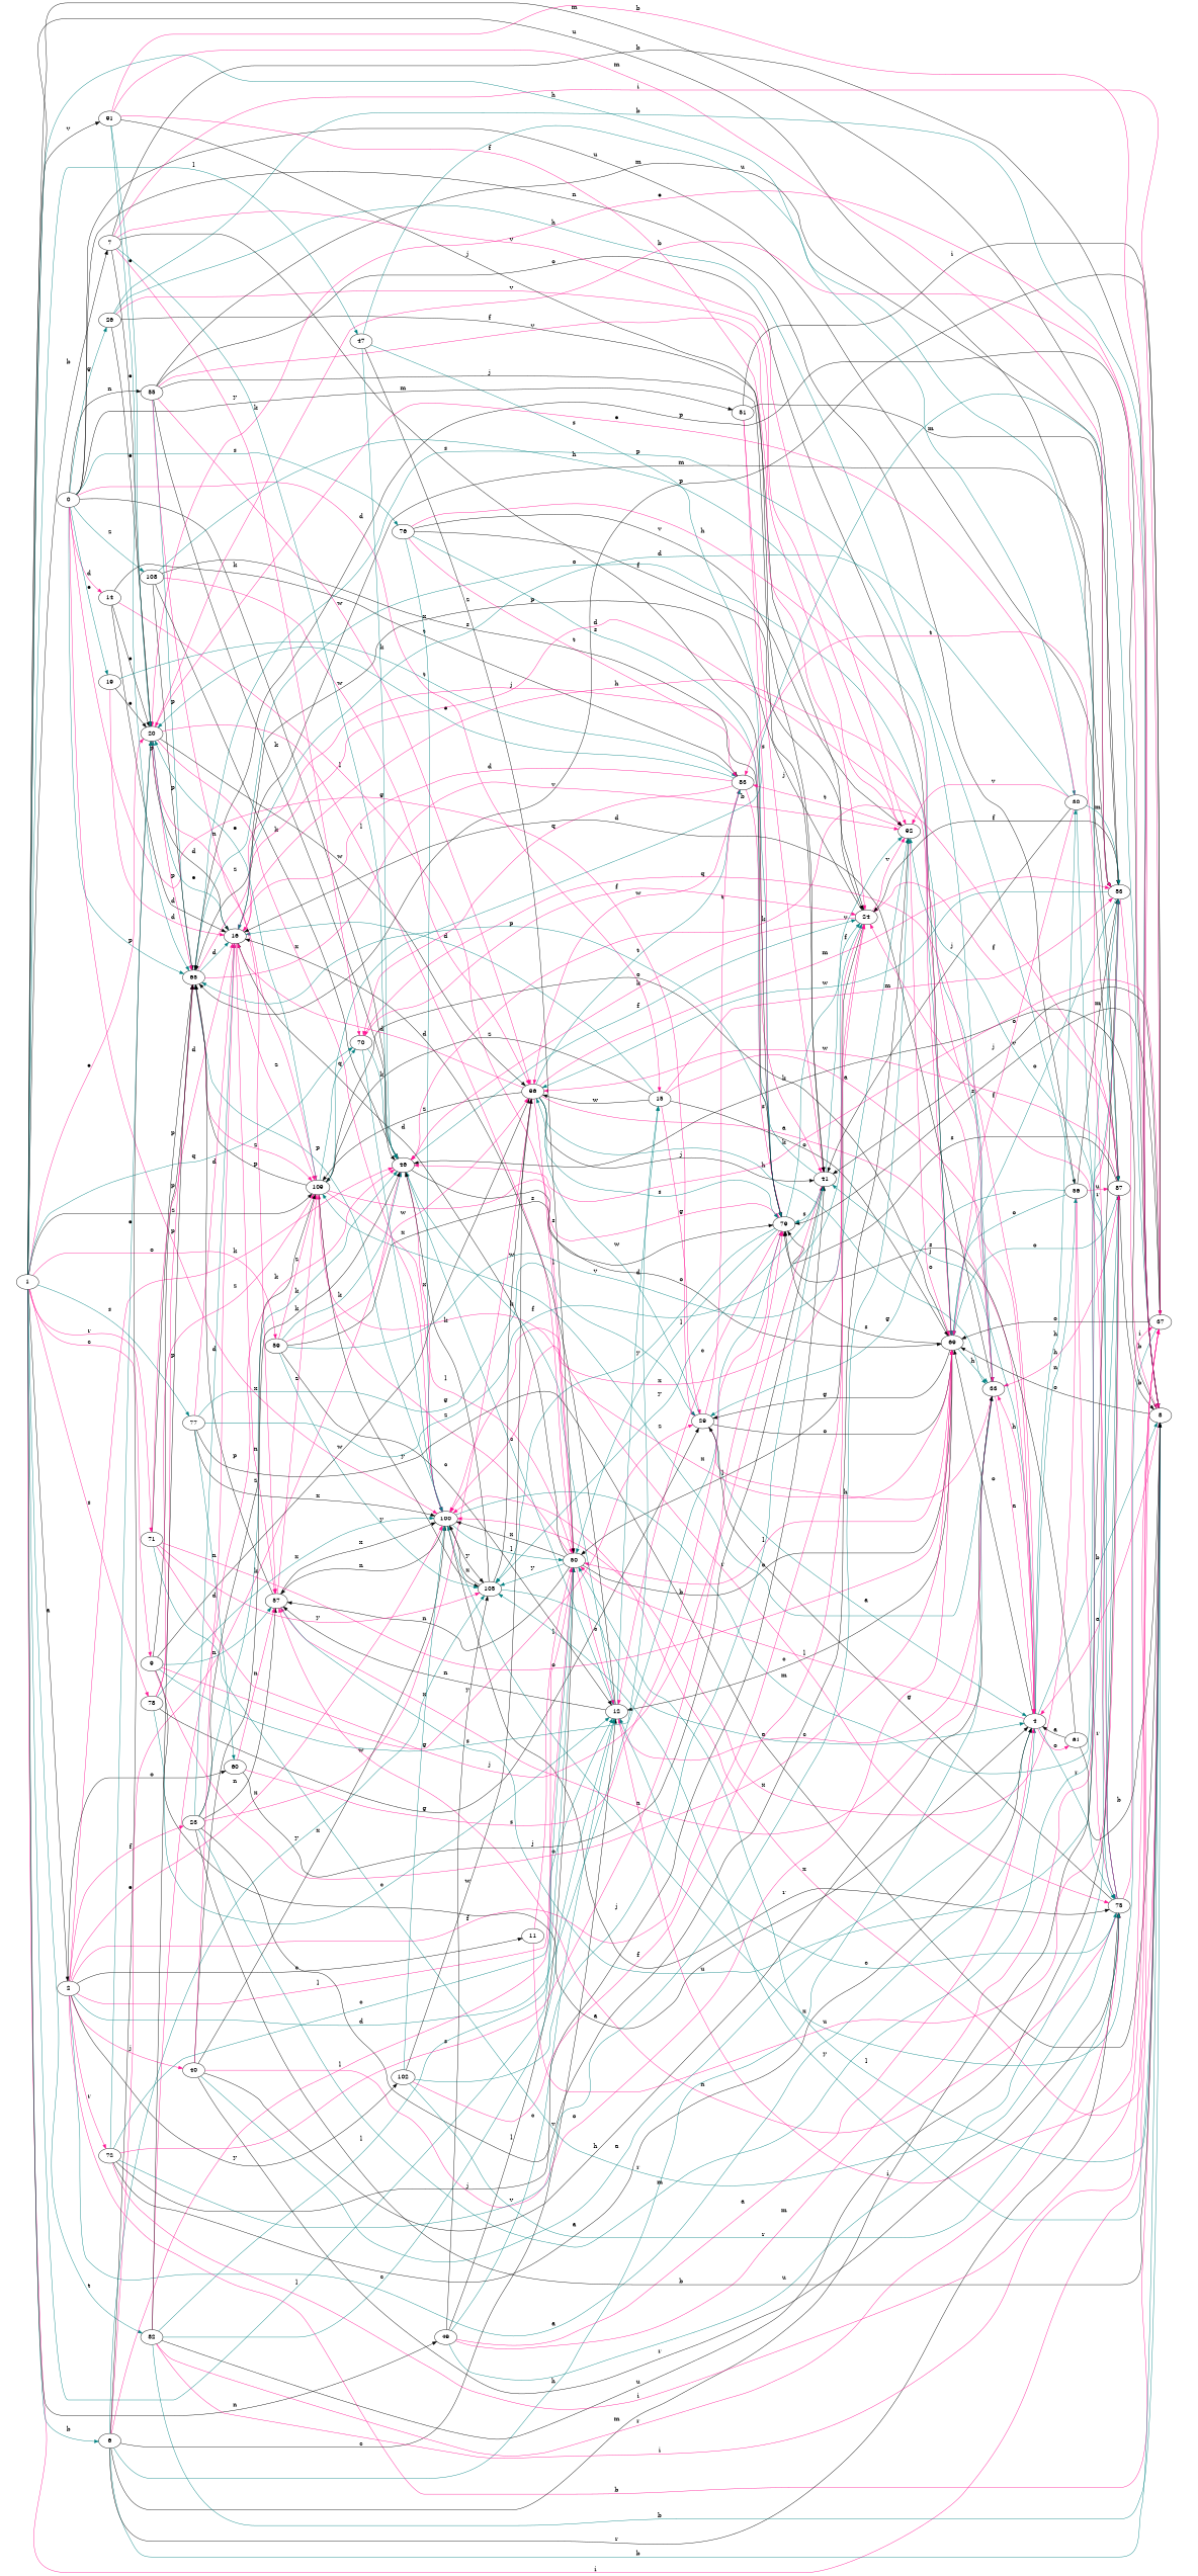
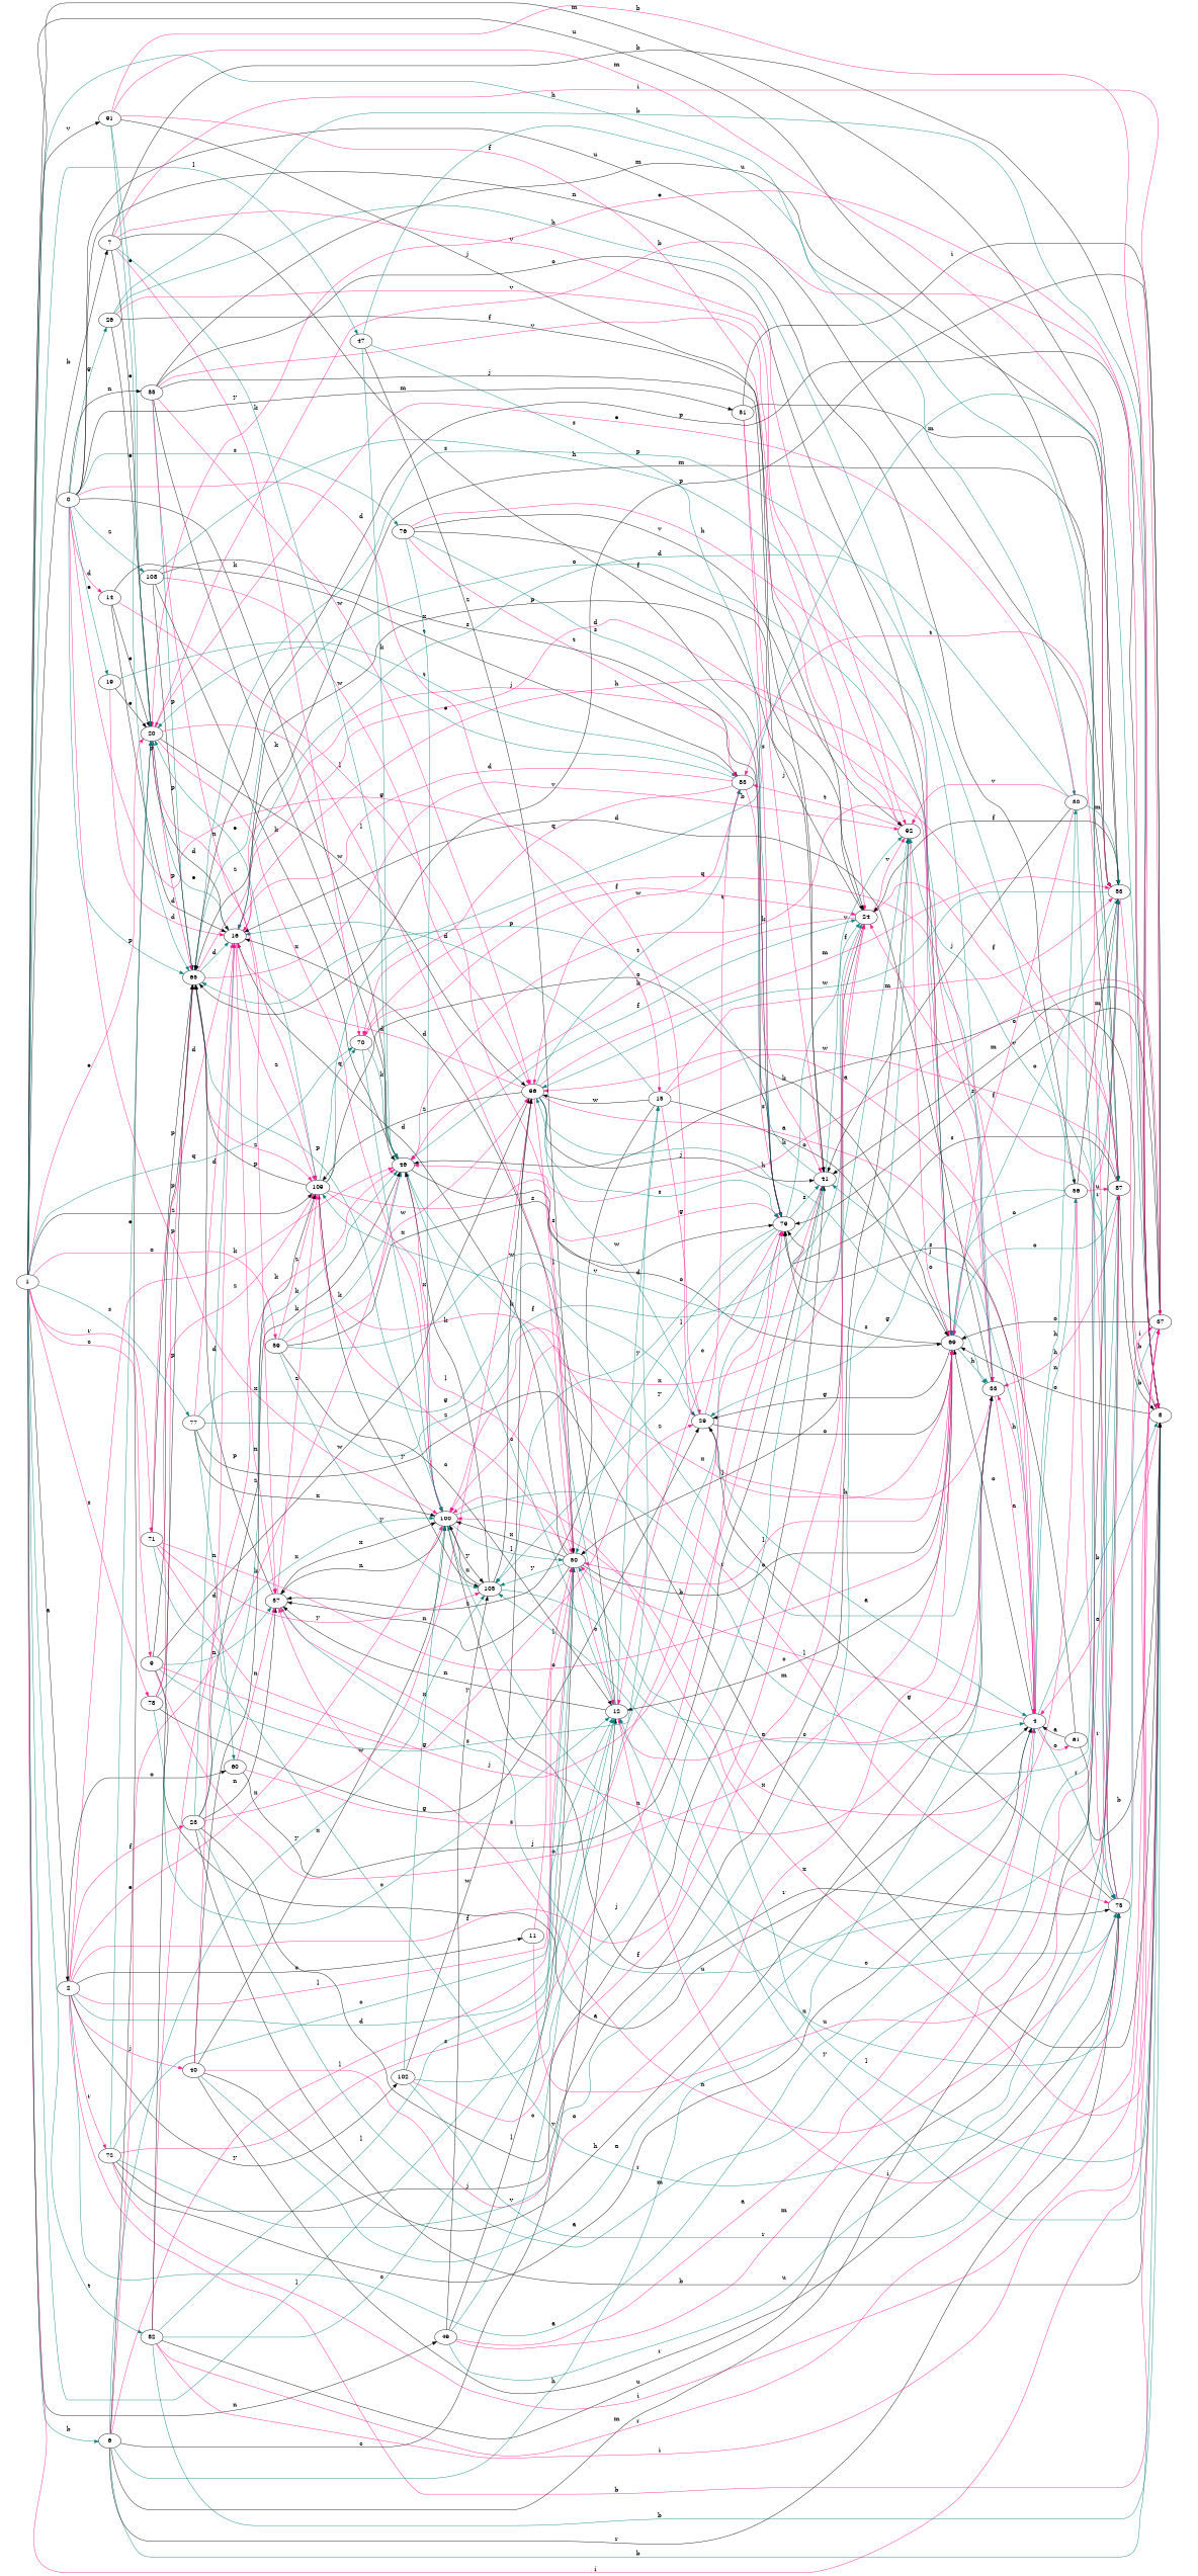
  strict digraph {
    rankdir=LR
    edge [color=deeppink]
    0
    14
    15
    19
    26
    29
    46
    51
    55
    56
    65
    76
    87
    100
    108
    20
    50
    16
    83
    53
    109
    4
    n23 [label=69]
    96
    8
    24
    33
    92
    12
    37
    41
    79
    57
    75
    105
    1
    2
    6
    7
    9
    30
    47
    49
    59
    70
    71
    77
    78
    82
    91
    11
    23
    40
    60
    72
    102
    61
    0 -> 14 [label=d]
    0 -> 15 [label=d]
    0 -> 19 [color=teal label=e]
    0 -> 26 [color=teal label=g]
    0 -> 29 [label=g]
    0 -> 46 [color=black label=k]
    0 -> 51 [color=black label=m]
    0 -> 55 [color=black label=n]
    0 -> 56 [color=black label=n]
    0 -> 65 [color=teal label=p]
    0 -> 76 [color=teal label=s]
    0 -> 87 [color=black label=u]
    0 -> 100 [label=x]
    0 -> 108 [color=teal label=z]
    14 -> 20 [color=black label=e]
    14 -> 50 [label=l]
    14 -> 16 [color=black label=d]
    14 -> 83 [color=black label=t]
    15 -> 29 [label=g]
    15 -> 16 [color=teal label=d]
    15 -> 53 [label=m]
-   15 -> 109 [color=black label=z]
+   15 -> 57 [color=black label=z]
    15 -> 4 [label=a]
    15 -> n23 [color=black label=o]
    15 -> 96 [color=black label=w]
    19 -> 20 [color=black label=e]
    19 -> 16 [label=d]
    19 -> 83 [color=teal label=t]
    26 -> 20 [color=black label=e]
    26 -> 8 [color=teal label=b]
    26 -> 24 [color=black label=f]
    26 -> 33 [color=teal label=h]
    26 -> 92 [label=v]
    29 -> 83 [label=t]
    29 -> 4 [color=teal label=a]
    29 -> n23 [color=black label=o]
    29 -> 96 [color=teal label=w]
    29 -> 33 [label=h]
    46 -> 100 [label=x]
    46 -> n23 [color=black label=o]
    46 -> 24 [color=teal label=f]
    46 -> 12 [color=teal label=c]
    51 -> 53 [color=black label=m]
    51 -> 37 [color=black label=i]
    51 -> 41 [label=j]
    51 -> 79 [label=s]
    55 -> 46 [color=black label=k]
    55 -> 65 [color=teal label=p]
    55 -> 53 [color=black label=m]
    55 -> n23 [color=black label=o]
    55 -> 96 [label=w]
    55 -> 92 [label=v]
    55 -> 41 [color=black label=j]
    55 -> 57 [label=n]
    56 -> 29 [color=teal label=g]
    56 -> 65 [color=teal label=p]
    56 -> 87 [label=u]
    56 -> 100 [label=x]
    56 -> 53 [color=black label=m]
    56 -> n23 [color=teal label=o]
    56 -> 75 [label=r]
    65 -> 16 [color=teal label=d]
    65 -> 109 [label=z]
    65 -> n23 [color=teal label=o]
    65 -> 92 [label=v]
    65 -> 41 [label=j]
    76 -> 100 [color=teal label=x]
    76 -> 83 [label=t]
    76 -> 24 [color=black label=f]
    76 -> 33 [label=h]
    76 -> 92 [color=black label=v]
    76 -> 79 [color=teal label=s]
    87 -> 46 [label=k]
    87 -> n23 [color=teal label=o]
    87 -> 96 [label=w]
    87 -> 8 [color=black label=b]
    87 -> 24 [label=f]
    87 -> 33 [label=h]
    87 -> 79 [color=black label=s]
    100 -> 65 [color=teal label=p]
    100 -> 50 [color=teal label=l]
    100 -> 53 [color=teal label=m]
    100 -> 57 [color=black label=n]
    100 -> 75 [color=black label=r]
    100 -> 105 [color=black label=y]
    108 -> 46 [color=black label=k]
    108 -> 65 [color=black label=p]
    108 -> 96 [label=w]
    108 -> 33 [color=teal label=h]
    108 -> 79 [color=black label=s]
    20 -> 65 [label=p]
    20 -> 100 [label=x]
    20 -> 50 [label=l]
    20 -> 16 [color=black label=d]
    20 -> 109 [label=z]
    20 -> 96 [color=black label=w]
    20 -> 8 [label=b]
    50 -> 100 [color=black label=x]
    50 -> 16 [color=black label=d]
    50 -> 109 [label=z]
    50 -> n23 [color=black label=o]
    50 -> 12 [label=c]
    50 -> 57 [color=black label=n]
    50 -> 105 [color=teal label=y]
    16 -> 20 [color=teal label=e]
    16 -> 53 [color=black label=m]
    16 -> 109 [label=z]
    16 -> 33 [label=h]
    16 -> 57 [label=n]
    83 -> 20 [color=teal label=e]
    83 -> 16 [label=d]
    83 -> 96 [label=w]
    83 -> 79 [label=s]
    83 -> 70 [label=q]
    53 -> n23 [color=teal label=o]
    53 -> 96 [color=teal label=w]
    53 -> 8 [label=b]
    53 -> 24 [color=black label=f]
    109 -> 65 [color=black label=p]
    109 -> 20 [color=teal label=e]
    109 -> 50 [label=l]
    109 -> n23 [color=black label=o]
    109 -> 8 [color=teal label=b]
    109 -> 79 [label=s]
    109 -> 75 [label=r]
    109 -> 105 [color=black label=y]
    109 -> 70 [color=teal label=q]
    4 -> 56 [color=teal label=n]
    4 -> 50 [label=l]
    4 -> n23 [color=black label=o]
    4 -> 8 [color=teal label=b]
    4 -> 33 [label=h]
    4 -> 41 [color=teal label=j]
    4 -> 75 [color=teal label=r]
    4 -> 30 [color=teal label=h]
    4 -> 70 [label=q]
    4 -> 61 [label=o]
    n23 -> 29 [color=black label=g]
    n23 -> 100 [label=x]
    n23 -> 50 [label=l]
    n23 -> 16 [label=d]
    n23 -> 33 [color=teal label=h]
    n23 -> 12 [color=black label=c]
    n23 -> 79 [color=black label=s]
    96 -> 50 [label=l]
    96 -> 16 [label=d]
    96 -> 83 [color=teal label=t]
    96 -> 53 [label=m]
    96 -> 109 [color=black label=z]
    96 -> 4 [label=a]
    96 -> 33 [color=teal label=h]
    96 -> 41 [color=black label=j]
    96 -> 79 [color=teal label=s]
    8 -> 46 [color=black label=k]
    8 -> 65 [color=black label=p]
    8 -> 100 [label=x]
    8 -> 20 [label=e]
    8 -> 50 [color=teal label=l]
    8 -> 4 [label=a]
    8 -> n23 [color=black label=o]
    8 -> 105 [color=teal label=y]
    24 -> 46 [label=k]
    24 -> 65 [color=black label=p]
    24 -> 100 [label=x]
    24 -> 50 [color=black label=l]
    24 -> 92 [label=v]
    33 -> 16 [color=black label=d]
    33 -> 109 [color=teal label=z]
    33 -> 4 [label=a]
    33 -> 12 [label=c]
    33 -> 57 [label=n]
    92 -> 83 [label=t]
    92 -> n23 [label=o]
    12 -> 15 [color=teal label=d]
    12 -> 46 [color=teal label=k]
    12 -> 16 [color=black label=d]
    12 -> 37 [label=i]
    12 -> 57 [color=black label=n]
    37 -> 46 [label=k]
    37 -> 65 [color=black label=p]
    37 -> 100 [color=teal label=x]
    37 -> n23 [color=black label=o]
-   37 -> 41 [color=black label=j]
+   37 -> 41 [color=black label=m]
    37 -> 79 [color=black label=s]
    41 -> 65 [color=teal label=p]
    41 -> 24 [color=teal label=f]
-   41 -> 79 [color=teal label=s]
+   79 -> 41 [color=teal label=s]
    41 -> 105 [color=teal label=y]
    79 -> 50 [color=teal label=l]
    79 -> 92 [color=teal label=v]
    79 -> 12 [label=c]
    79 -> 105 [color=teal label=y]
    57 -> 65 [color=black label=p]
    57 -> 87 [color=teal label=u]
    57 -> 100 [color=black label=x]
    57 -> 109 [label=z]
    75 -> 29 [color=black label=g]
    75 -> 83 [label=t]
    75 -> 24 [label=f]
    75 -> 92 [color=teal label=v]
    75 -> 12 [color=teal label=c]
    75 -> 37 [label=i]
    75 -> 57 [label=n]
    105 -> 46 [color=black label=k]
    105 -> 100 [color=black label=x]
    105 -> 4 [color=teal label=a]
    105 -> 96 [color=black label=w]
    1 -> 87 [color=black label=u]
    1 -> 20 [label=e]
    1 -> 50 [color=teal label=l]
    1 -> 53 [color=black label=m]
    1 -> 109 [color=black label=z]
    1 -> 37 [label=i]
    1 -> 2 [color=black label=a]
    1 -> 6 [color=teal label=b]
    1 -> 7 [color=black label=b]
    1 -> 9 [label=c]
    1 -> 30 [color=teal label=h]
    1 -> 47 [color=teal label=l]
    1 -> 49 [color=black label=n]
    1 -> 59 [label=o]
    1 -> 70 [color=teal label=q]
    1 -> 71 [label=r]
    1 -> 77 [color=teal label=s]
    1 -> 78 [label=s]
    1 -> 82 [color=teal label=t]
    1 -> 91 [color=black label=v]
    2 -> 15 [color=teal label=d]
    2 -> 46 [label=k]
    2 -> 100 [label=x]
    2 -> 50 [label=l]
    2 -> 4 [color=teal label=a]
    2 -> 8 [label=b]
    2 -> 24 [label=f]
    2 -> 11 [color=black label=c]
    2 -> 23 [label=f]
    2 -> 40 [label=j]
    2 -> 60 [color=black label=o]
    2 -> 72 [label=r]
    2 -> 102 [color=black label=y]
    6 -> 46 [label=k]
    6 -> 20 [color=black label=e]
    6 -> 50 [label=l]
    6 -> 53 [color=black label=m]
    6 -> 8 [color=teal label=b]
    6 -> 33 [color=teal label=h]
    6 -> 12 [color=black label=c]
    6 -> 75 [color=black label=r]
    6 -> 105 [color=teal label=y]
    7 -> 46 [color=teal label=k]
    7 -> 20 [color=black label=e]
    7 -> 8 [color=black label=b]
    7 -> 92 [label=v]
    7 -> 37 [label=i]
    7 -> 79 [color=black label=s]
    7 -> 70 [label=y]
    9 -> 29 [label=g]
    9 -> 65 [color=black label=p]
    9 -> 4 [color=black label=a]
    9 -> n23 [label=o]
    9 -> 96 [color=black label=w]
    9 -> 79 [color=teal label=s]
    9 -> 57 [color=teal label=n]
    30 -> 20 [label=e]
    30 -> 16 [color=teal label=d]
    30 -> 53 [color=teal label=m]
    30 -> n23 [label=o]
    30 -> 92 [label=v]
    30 -> 41 [color=black label=j]
    30 -> 75 [color=teal label=r]
    47 -> 46 [color=teal label=k]
    47 -> 87 [color=teal label=u]
    47 -> 50 [color=black label=z]
    47 -> 79 [color=teal label=s]
    49 -> 87 [color=teal label=u]
    49 -> 50 [color=black label=l]
    49 -> 53 [label=m]
    49 -> 4 [label=a]
    49 -> 12 [color=teal label=c]
    49 -> 105 [color=black label=y]
    59 -> 46 [color=teal label=k]
    59 -> 109 [label=z]
    59 -> 96 [label=w]
    59 -> 92 [color=teal label=v]
    59 -> 12 [color=black label=c]
    59 -> 79 [color=black label=s]
    59 -> 105 [color=teal label=y]
    70 -> 46 [color=teal label=k]
    70 -> 100 [color=teal label=x]
    70 -> 24 [label=f]
    71 -> 65 [color=black label=p]
    71 -> 16 [label=d]
    71 -> n23 [label=o]
    71 -> 41 [label=j]
    71 -> 75 [color=teal label=r]
    71 -> 105 [label=y]
    77 -> 29 [color=teal label=g]
    77 -> 100 [color=black label=x]
    77 -> 16 [label=d]
    77 -> 8 [color=black label=b]
    77 -> 24 [color=teal label=f]
    77 -> 60 [color=teal label=n]
    78 -> 29 [color=black label=g]
    78 -> 65 [label=p]
    78 -> 100 [color=teal label=x]
    78 -> 109 [label=z]
    78 -> 12 [color=teal label=c]
    82 -> 46 [label=k]
    82 -> 65 [color=black label=p]
    82 -> 87 [color=black label=u]
    82 -> 50 [color=teal label=l]
    82 -> 8 [color=teal label=b]
    82 -> 12 [color=teal label=c]
    82 -> 37 [label=i]
    82 -> 75 [label=r]
    91 -> 65 [color=teal label=p]
    91 -> 20 [color=teal label=e]
    91 -> 53 [label=m]
    91 -> 8 [label=b]
    91 -> 24 [label=f]
    91 -> 41 [color=black label=j]
    11 -> 87 [label=u]
    11 -> 50 [label=l]
    23 -> 46 [color=teal label=k]
    23 -> 16 [color=teal label=d]
    23 -> 53 [color=teal label=m]
    23 -> 109 [color=black label=z]
    23 -> 96 [label=w]
    23 -> 8 [color=black label=b]
    23 -> 92 [color=black label=v]
    23 -> 57 [color=black label=n]
    40 -> 46 [color=black label=k]
    40 -> 100 [color=black label=x]
    40 -> 16 [label=d]
    40 -> 4 [color=teal label=a]
    40 -> n23 [label=o]
    40 -> 33 [color=black label=h]
    40 -> 75 [color=black label=r]
    60 -> 41 [color=black label=j]
    60 -> 79 [label=s]
    60 -> 57 [label=n]
    72 -> 20 [color=teal label=e]
    72 -> 4 [color=black label=a]
    72 -> 92 [color=teal label=v]
    72 -> 12 [color=teal label=c]
    72 -> 37 [label=i]
    72 -> 41 [color=black label=j]
    72 -> 79 [label=s]
    102 -> 100 [color=teal label=x]
    102 -> 96 [color=black label=w]
    102 -> 24 [label=f]
    102 -> 41 [color=teal label=j]
    102 -> 75 [color=teal label=r]
    61 -> 4 [color=black label=a]
    61 -> 8 [color=black label=b]
    61 -> 79 [color=black label=s]
  }
